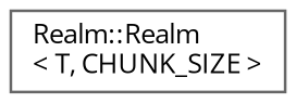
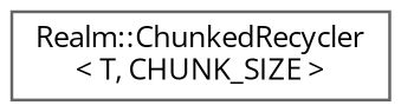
  digraph {
    rankdir=LR
    fontname="Open Sans"
-   n1 [color=grey40 fillcolor=white fontname="Open Sans" fontsize=10 height=0.2 label="Realm::Realm\l\< T, CHUNK_SIZE \>" shape=box style=filled width=0.4]
+   n1 [color=grey40 fillcolor=white fontname="Open Sans" fontsize=10 height=0.2 label="Realm::ChunkedRecycler\l\< T, CHUNK_SIZE \>" shape=box style=filled width=0.4]
  }
